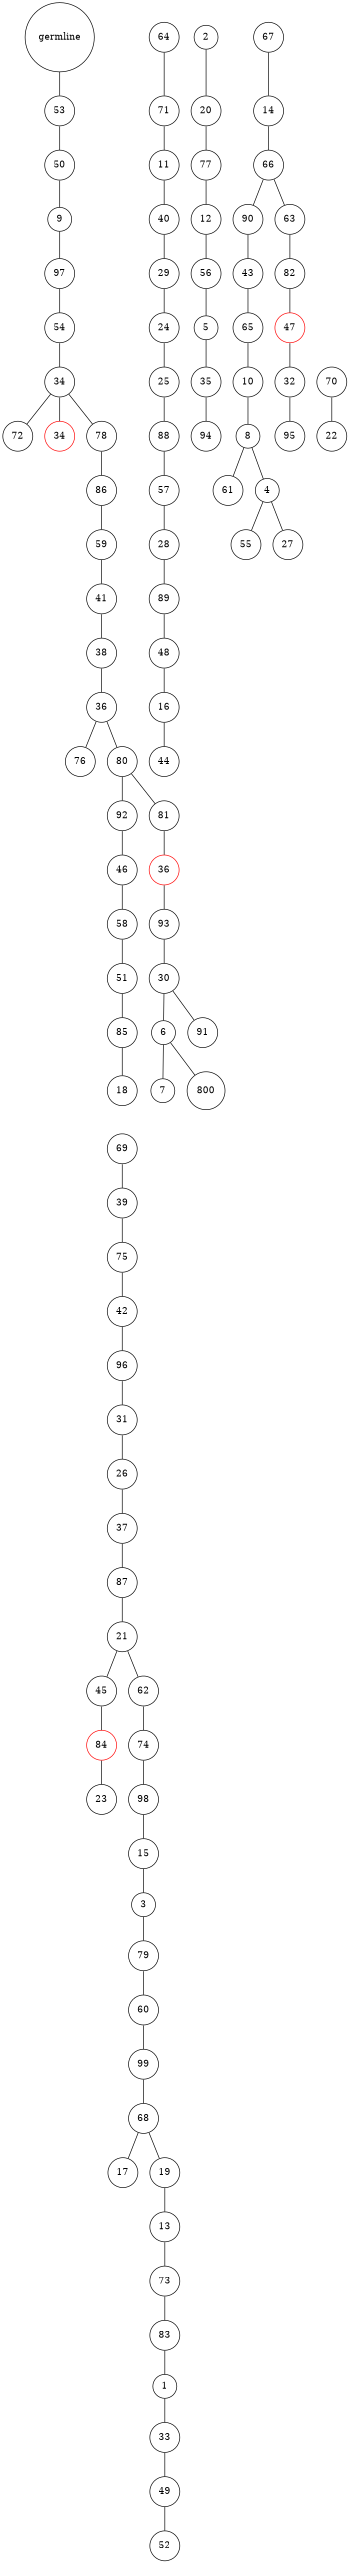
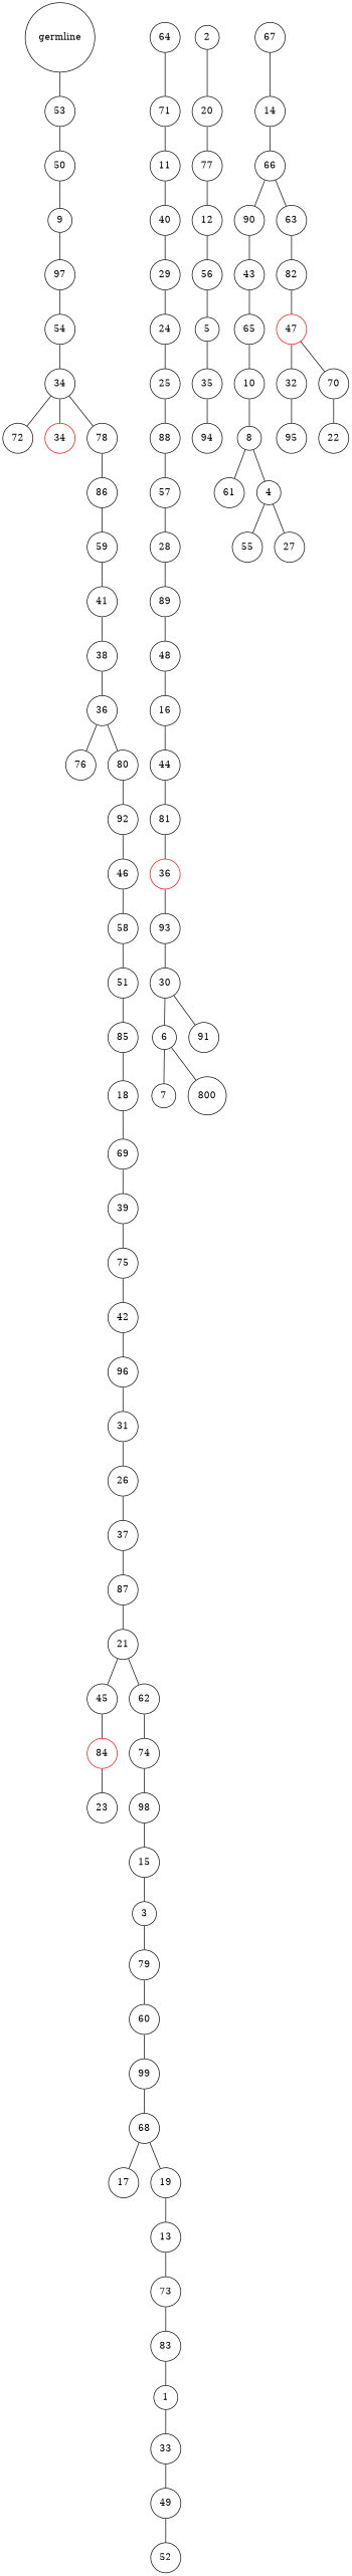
  graph {
    rankdir=UD
    splines=line
    node [shape=circle]
    n1 [label=germline]
    n2 [label=53]
    n3 [label=50]
    n4 [label=9]
    n5 [label=97]
    n6 [label=54]
    n7 [label=34]
    n8 [label=72]
    n9 [color=red label=34]
    n10 [label=78]
    n11 [label=86]
    n12 [label=59]
    n13 [label=41]
    n14 [label=38]
    n15 [label=36]
    n16 [label=76]
    n17 [label=80]
    n18 [label=92]
    n19 [label=64]
    n20 [label=71]
    n21 [label=11]
    n22 [label=40]
    n23 [label=29]
    n24 [label=24]
    n25 [label=25]
    n26 [label=88]
    n27 [label=57]
    n28 [label=28]
    n29 [label=89]
    n30 [label=48]
    n31 [label=16]
    n32 [label=44]
    n33 [label=81]
    n34 [color=red label=36]
    n35 [label=93]
    n36 [label=30]
    n37 [label=6]
    n38 [label=91]
    n39 [label=7]
    n40 [label=800]
    n41 [label=46]
    n42 [label=58]
    n43 [label=51]
    n44 [label=85]
    n45 [label=18]
    n46 [label=69]
    n47 [label=39]
    n48 [label=75]
    n49 [label=42]
    n50 [label=96]
    n51 [label=31]
    n52 [label=26]
    n53 [label=37]
    n54 [label=87]
    n55 [label=21]
    n56 [label=45]
    n57 [label=62]
    n58 [color=red label=84]
    n59 [label=74]
    n60 [label=23]
    n61 [label=2]
    n62 [label=20]
    n63 [label=77]
    n64 [label=12]
    n65 [label=56]
    n66 [label=5]
    n67 [label=35]
    n68 [label=94]
    n69 [label=98]
    n70 [label=15]
    n71 [label=3]
    n72 [label=79]
    n73 [label=60]
    n74 [label=99]
    n75 [label=68]
    n76 [label=17]
    n77 [label=19]
    n78 [label=13]
    n79 [label=73]
    n80 [label=83]
    n81 [label=1]
    n82 [label=33]
    n83 [label=49]
    n84 [label=52]
    n85 [label=67]
    n86 [label=14]
    n87 [label=66]
    n88 [label=90]
    n89 [label=63]
    n90 [label=43]
    n91 [label=82]
    n92 [label=65]
    n93 [label=10]
    n94 [label=8]
    n95 [label=61]
    n96 [label=4]
    n97 [label=55]
    n98 [label=27]
    n99 [color=red label=47]
    n100 [label=32]
    n101 [label=70]
    n102 [label=95]
    n103 [label=22]
    n1 -- n2
    n2 -- n3
    n3 -- n4
    n4 -- n5
    n5 -- n6
    n6 -- n7
    n7 -- n8
    n7 -- n9
    n7 -- n10
    n10 -- n11
    n11 -- n12
    n12 -- n13
    n13 -- n14
    n14 -- n15
    n15 -- n16
    n15 -- n17
    n17 -- n18
    n18 -- n41
    n19 -- n20
    n20 -- n21
    n21 -- n22
    n22 -- n23
    n23 -- n24
    n24 -- n25
    n25 -- n26
    n26 -- n27
    n27 -- n28
    n28 -- n29
    n29 -- n30
    n30 -- n31
    n31 -- n32
-   n17 -- n33
+   n32 -- n33
    n33 -- n34
    n34 -- n35
    n35 -- n36
    n36 -- n37
    n36 -- n38
    n37 -- n39
    n37 -- n40
    n41 -- n42
    n42 -- n43
    n43 -- n44
    n44 -- n45
+   n45 -- n46
    n46 -- n47
    n47 -- n48
    n48 -- n49
    n49 -- n50
    n50 -- n51
    n51 -- n52
    n52 -- n53
    n53 -- n54
    n54 -- n55
    n55 -- n56
    n55 -- n57
    n56 -- n58
    n57 -- n59
    n58 -- n60
    n59 -- n69
    n61 -- n62
    n62 -- n63
    n63 -- n64
    n64 -- n65
    n65 -- n66
    n66 -- n67
    n67 -- n68
    n69 -- n70
    n70 -- n71
    n71 -- n72
    n72 -- n73
    n73 -- n74
    n74 -- n75
    n75 -- n76
    n75 -- n77
    n77 -- n78
    n78 -- n79
    n79 -- n80
    n80 -- n81
    n81 -- n82
    n82 -- n83
    n83 -- n84
    n85 -- n86
    n86 -- n87
    n87 -- n88
    n87 -- n89
    n88 -- n90
    n89 -- n91
    n90 -- n92
    n91 -- n99
    n92 -- n93
    n93 -- n94
    n94 -- n95
    n94 -- n96
    n96 -- n97
    n96 -- n98
    n99 -- n100
+   n99 -- n101
    n100 -- n102
    n101 -- n103
  }
